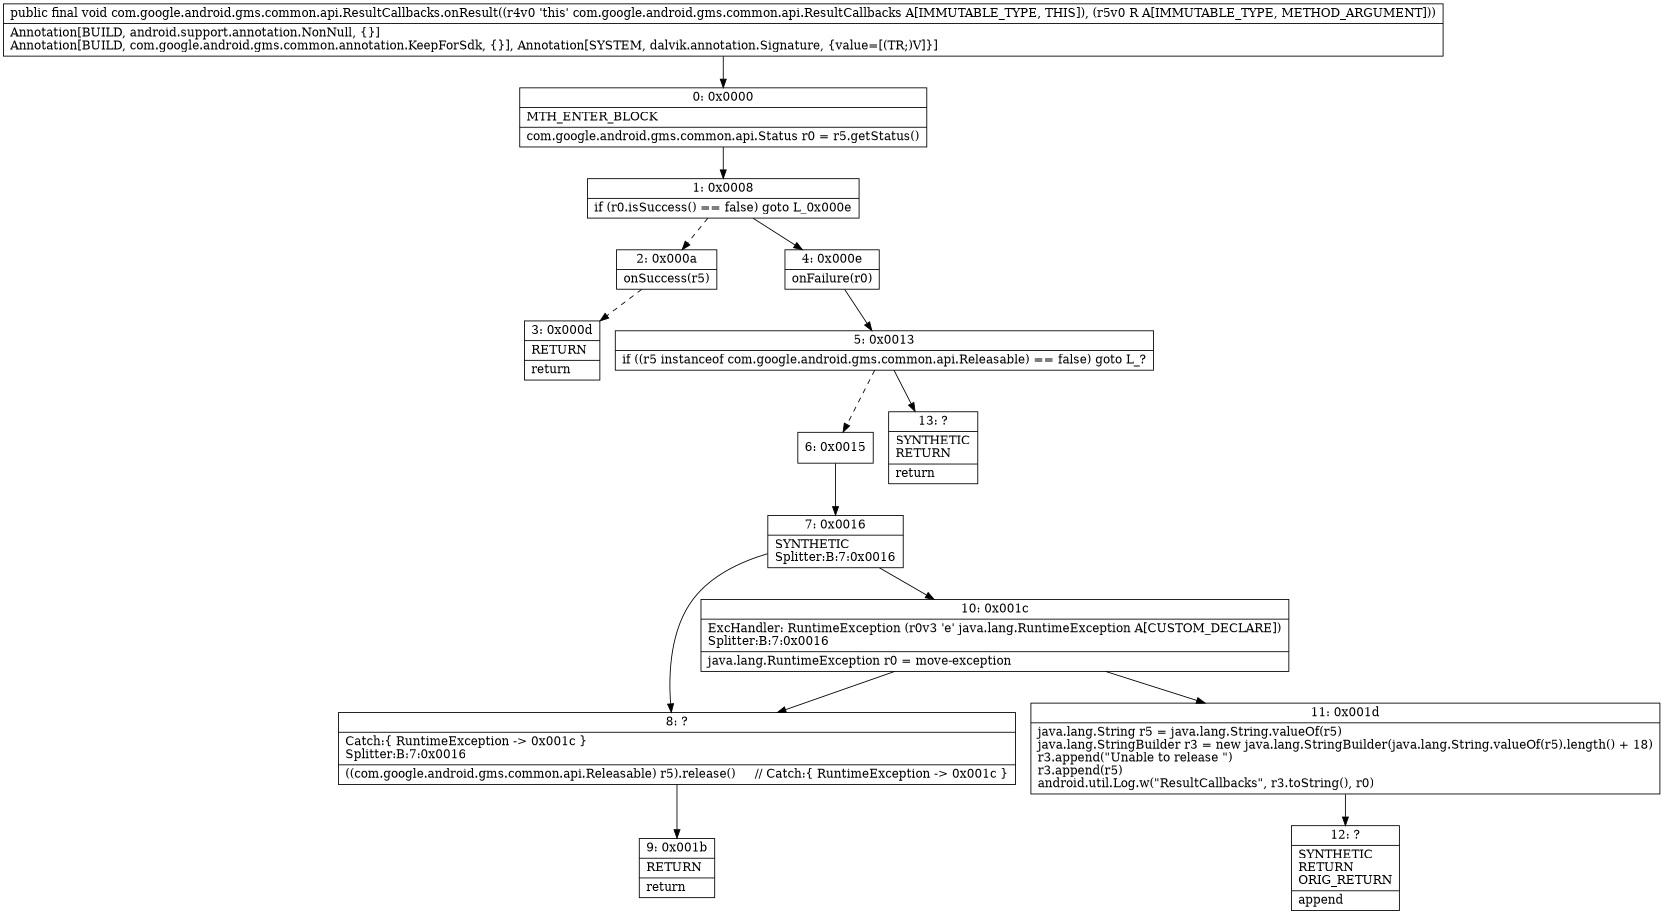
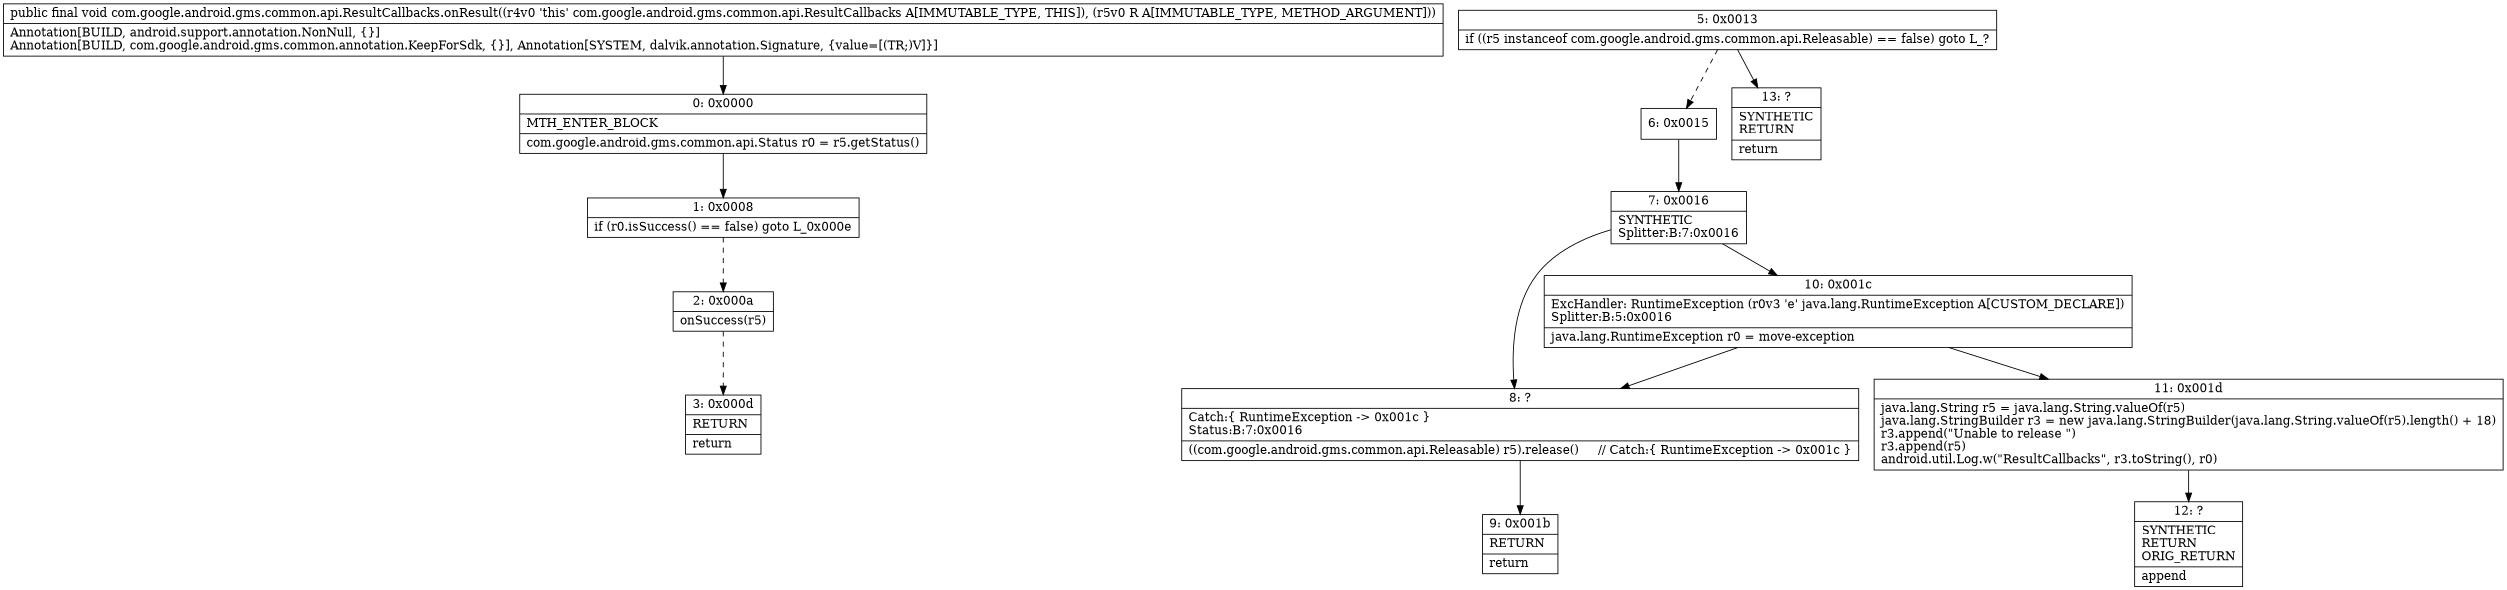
  digraph {
    node [shape=record]
    n1 [label="{0\:\ 0x0000|MTH_ENTER_BLOCK\l|com.google.android.gms.common.api.Status r0 = r5.getStatus()\l}"]
    n2 [label="{1\:\ 0x0008|if (r0.isSuccess() == false) goto L_0x000e\l}"]
    n3 [label="{2\:\ 0x000a|onSuccess(r5)\l}"]
-   n4 [label="{4\:\ 0x000e|onFailure(r0)\l}"]
    n5 [label="{3\:\ 0x000d|RETURN\l|return\l}"]
    n6 [label="{5\:\ 0x0013|if ((r5 instanceof com.google.android.gms.common.api.Releasable) == false) goto L_?\l}"]
    n7 [label="{6\:\ 0x0015}"]
    n8 [label="{13\:\ ?|SYNTHETIC\lRETURN\l|return\l}"]
    n9 [label="{7\:\ 0x0016|SYNTHETIC\lSplitter:B:7:0x0016\l}"]
-   n10 [label="{8\:\ ?|Catch:\{ RuntimeException \-\> 0x001c \}\lSplitter:B:7:0x0016\l|((com.google.android.gms.common.api.Releasable) r5).release()     \/\/ Catch:\{ RuntimeException \-\> 0x001c \}\l}"]
-   n11 [label="{10\:\ 0x001c|ExcHandler: RuntimeException (r0v3 'e' java.lang.RuntimeException A[CUSTOM_DECLARE])\lSplitter:B:7:0x0016\l|java.lang.RuntimeException r0 = move\-exception\l}"]
+   n10 [label="{8\:\ ?|Catch:\{ RuntimeException \-\> 0x001c \}\lStatus:B:7:0x0016\l|((com.google.android.gms.common.api.Releasable) r5).release()     \/\/ Catch:\{ RuntimeException \-\> 0x001c \}\l}"]
+   n11 [label="{10\:\ 0x001c|ExcHandler: RuntimeException (r0v3 'e' java.lang.RuntimeException A[CUSTOM_DECLARE])\lSplitter:B:5:0x0016\l|java.lang.RuntimeException r0 = move\-exception\l}"]
    n12 [label="{9\:\ 0x001b|RETURN\l|return\l}"]
    n13 [label="{11\:\ 0x001d|java.lang.String r5 = java.lang.String.valueOf(r5)\ljava.lang.StringBuilder r3 = new java.lang.StringBuilder(java.lang.String.valueOf(r5).length() + 18)\lr3.append(\"Unable to release \")\lr3.append(r5)\landroid.util.Log.w(\"ResultCallbacks\", r3.toString(), r0)\l}"]
    n14 [label="{12\:\ ?|SYNTHETIC\lRETURN\lORIG_RETURN\l|append\l}"]
    n15 [label="{public final void com.google.android.gms.common.api.ResultCallbacks.onResult((r4v0 'this' com.google.android.gms.common.api.ResultCallbacks A[IMMUTABLE_TYPE, THIS]), (r5v0 R A[IMMUTABLE_TYPE, METHOD_ARGUMENT]))  | Annotation[BUILD, android.support.annotation.NonNull, \{\}]\lAnnotation[BUILD, com.google.android.gms.common.annotation.KeepForSdk, \{\}], Annotation[SYSTEM, dalvik.annotation.Signature, \{value=[(TR;)V]\}]\l}"]
    n1 -> n2
    n2 -> n3 [style=dashed]
-   n2 -> n4
    n3 -> n5 [style=dashed]
-   n4 -> n6
    n6 -> n7 [style=dashed]
    n6 -> n8
    n7 -> n9
    n9 -> n10
    n9 -> n11
    n10 -> n12
    n11 -> n10
    n11 -> n13
    n13 -> n14
    n15 -> n1
  }
